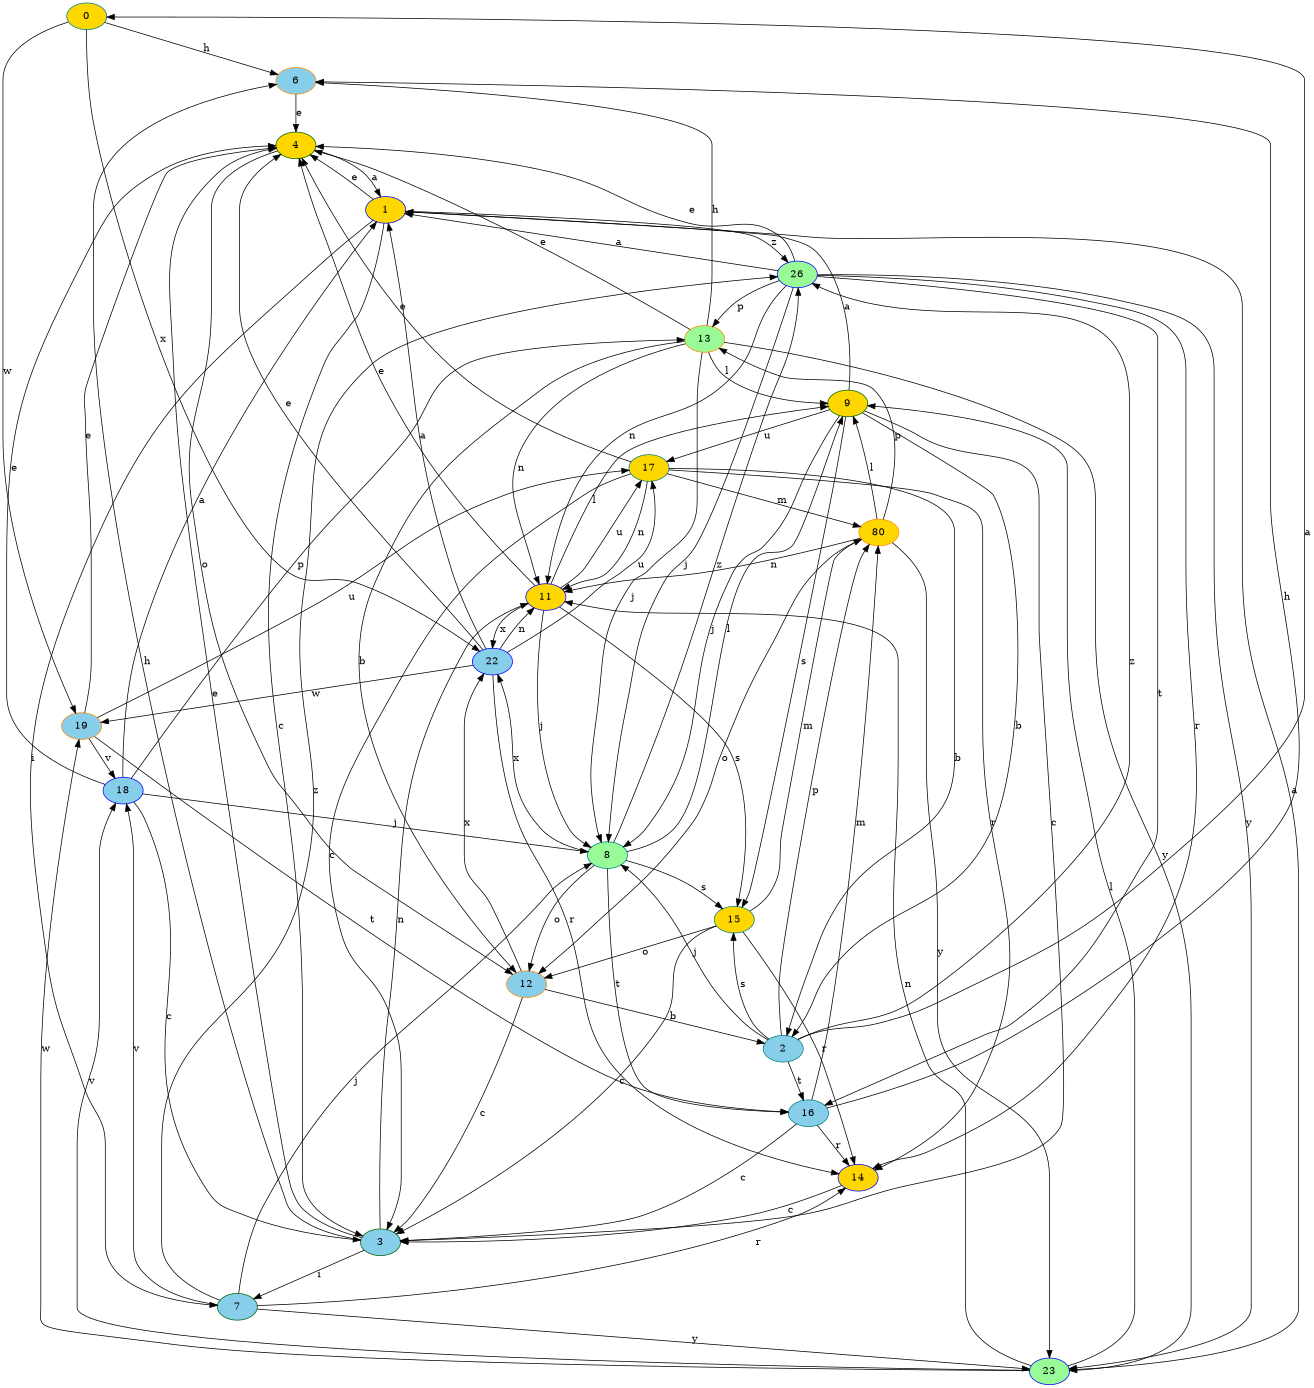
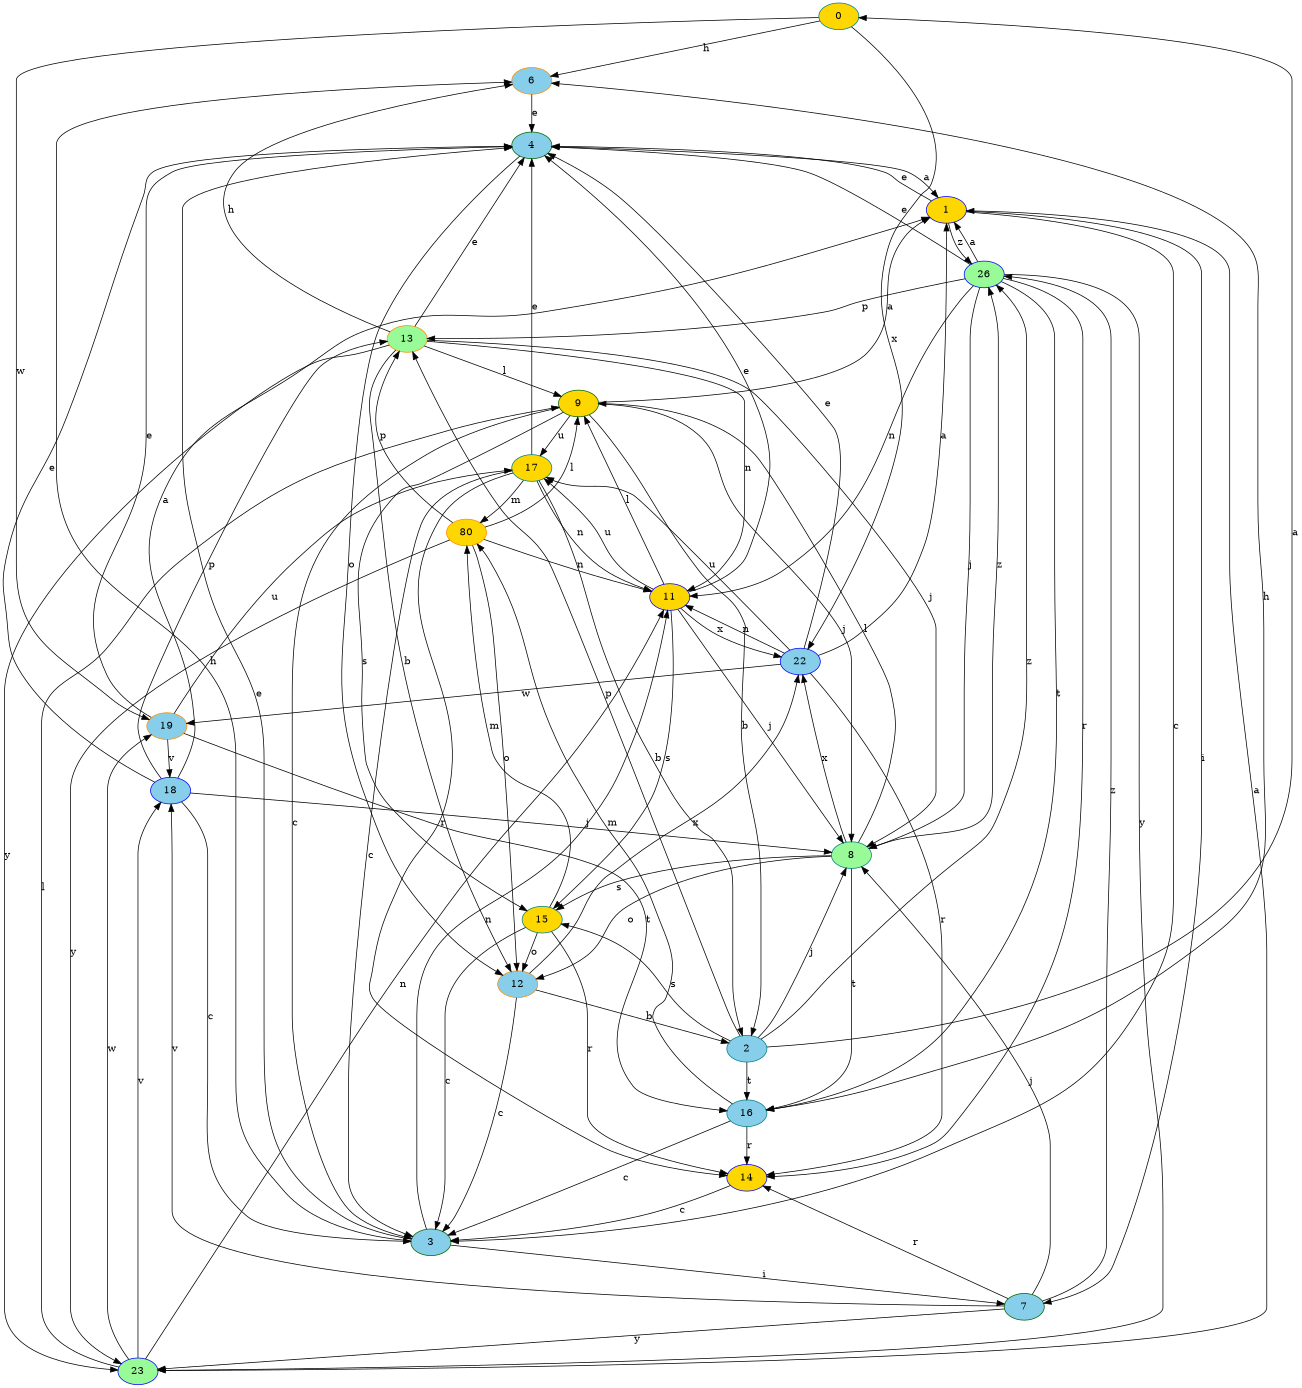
  strict digraph {
    node [color=blue fillcolor=skyblue style=filled]
    0 [color=teal fillcolor=gold]
    6 [color=darkorange]
    19 [color=darkorange]
    22
-   4 [color=darkgreen fillcolor=gold]
+   4 [color=darkgreen]
    16 [color=teal]
    18
    17 [color=teal fillcolor=gold]
    1 [fillcolor=gold]
    11 [fillcolor=gold]
    14 [fillcolor=gold]
    3 [color=darkgreen]
    7 [color=darkgreen]
    26 [fillcolor=palegreen]
    12 [color=darkorange]
    8 [color=teal fillcolor=palegreen]
    23 [fillcolor=palegreen]
    13 [color=darkorange fillcolor=palegreen]
    2 [color=teal]
    15 [color=teal fillcolor=gold]
    9 [color=darkgreen fillcolor=gold]
    n22 [color=darkorange fillcolor=gold label=80]
    0 -> 6 [label=h]
    0 -> 19 [label=w]
    0 -> 22 [label=x]
    6 -> 4 [label=e]
    19 -> 4 [label=e]
    19 -> 16 [label=t]
    19 -> 18 [label=v]
    19 -> 17 [label=u]
    22 -> 19 [label=w]
    22 -> 4 [label=e]
    22 -> 17 [label=u]
    22 -> 1 [label=a]
    22 -> 11 [label=n]
    22 -> 14 [label=r]
    4 -> 1 [label=a]
    4 -> 12 [label=o]
    16 -> 6 [label=h]
    16 -> 14 [label=r]
    16 -> 3 [label=c]
    16 -> n22 [label=m]
    18 -> 4 [label=e]
    18 -> 1 [label=a]
    18 -> 3 [label=c]
    18 -> 8 [label=j]
    18 -> 13 [label=p]
    17 -> 4 [label=e]
    17 -> 11 [label=n]
    17 -> 14 [label=r]
    17 -> 3 [label=c]
    17 -> 2 [label=b]
    17 -> n22 [label=m]
    1 -> 4 [label=e]
    1 -> 3 [label=c]
    1 -> 7 [label=i]
    1 -> 26 [label=z]
    11 -> 22 [label=x]
    11 -> 4 [label=e]
    11 -> 17 [label=u]
    11 -> 8 [label=j]
    11 -> 15 [label=s]
    11 -> 9 [label=l]
    14 -> 3 [label=c]
    3 -> 6 [label=h]
    3 -> 4 [label=e]
    3 -> 11 [label=n]
    3 -> 7 [label=i]
    7 -> 18 [label=v]
    7 -> 14 [label=r]
    7 -> 26 [label=z]
    7 -> 8 [label=j]
    7 -> 23 [label=y]
    26 -> 4 [label=e]
    26 -> 16 [label=t]
    26 -> 1 [label=a]
    26 -> 11 [label=n]
    26 -> 14 [label=r]
    26 -> 8 [label=j]
    26 -> 23 [label=y]
    26 -> 13 [label=p]
    12 -> 22 [label=x]
    12 -> 3 [label=c]
    12 -> 2 [label=b]
    8 -> 22 [label=x]
    8 -> 16 [label=t]
    8 -> 26 [label=z]
    8 -> 12 [label=o]
    8 -> 15 [label=s]
    8 -> 9 [label=l]
    23 -> 19 [label=w]
    23 -> 18 [label=v]
    23 -> 1 [label=a]
    23 -> 11 [label=n]
    23 -> 9 [label=l]
    13 -> 6 [label=h]
    13 -> 4 [label=e]
    13 -> 11 [label=n]
    13 -> 12 [label=b]
    13 -> 8 [label=j]
    13 -> 23 [label=y]
    13 -> 9 [label=l]
    2 -> 0 [label=a]
    2 -> 16 [label=t]
    2 -> 26 [label=z]
    2 -> 8 [label=j]
-   2 -> n22 [label=p]
+   2 -> 13 [label=p]
    2 -> 15 [label=s]
    15 -> 14 [label=r]
    15 -> 3 [label=c]
    15 -> 12 [label=o]
    15 -> n22 [label=m]
    9 -> 17 [label=u]
    9 -> 1 [label=a]
    9 -> 3 [label=c]
    9 -> 8 [label=j]
    9 -> 2 [label=b]
    9 -> 15 [label=s]
    n22 -> 11 [label=n]
    n22 -> 12 [label=o]
    n22 -> 23 [label=y]
    n22 -> 13 [label=p]
    n22 -> 9 [label=l]
  }
